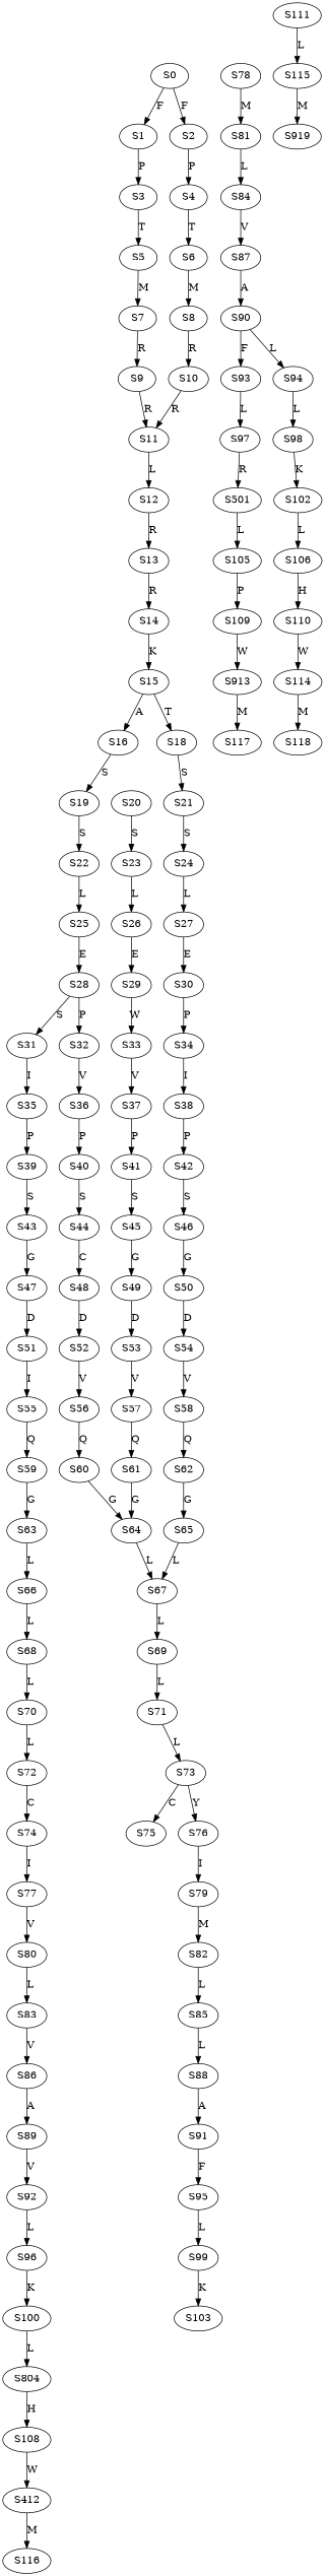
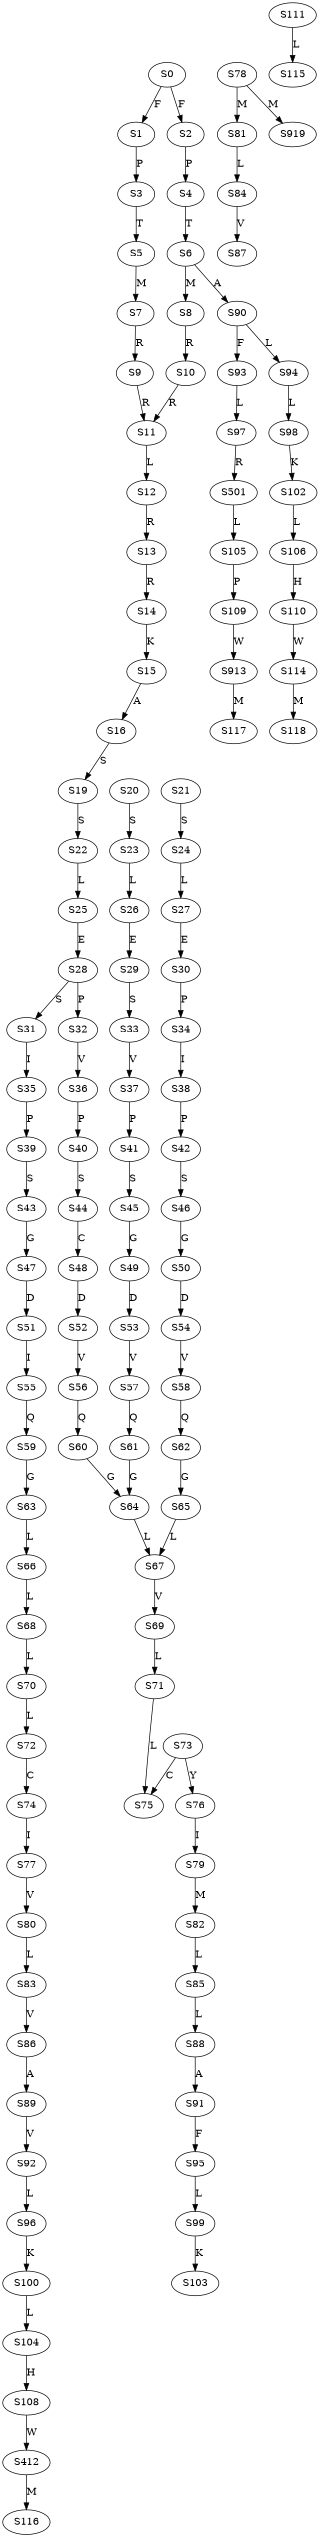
  strict digraph {
    S0
    S1
    S2
    S3
    S4
    S5
    S6
    S7
    S8
    S9
    S10
    S11
    S12
    S13
    S14
    S15
    S16
-   S18
    S19
    S21
    S22
    S20
    S23
    S24
    S25
    S26
    S27
    S28
    S29
    S30
    S31
    S32
    S33
    S34
    S35
    S36
    S37
    S38
    S39
    S40
    S41
    S42
    S43
    S44
    S45
    S46
    S47
    S48
    S49
    S50
    S51
    S52
    S53
    S54
    S55
    S56
    S57
    S58
    S59
    S60
    S61
    S62
    S63
    S64
    S65
    S66
    S67
    S68
    S69
    S70
    S71
    S72
    S73
    S74
    S75
    S76
    S77
    S79
    S80
    S78
    S81
    S82
    S83
    S84
    S85
    S86
    S87
    S88
    S89
    S90
    S91
    S92
    S93
    S94
    S95
    S96
    S97
    S98
    S99
    S100
    n101 [label=S501]
    S102
    S103
-   S104 [label=S804]
+   S104
    S105
    S106
    S108
    S109
    S110
    n110 [label=S412]
    n111 [label=S913]
    S114
    S111
    S115
    S116
    S117
    S118
    n118 [label=S919]
    S0 -> S1 [label=F]
    S0 -> S2 [label=F]
    S1 -> S3 [label=P]
    S2 -> S4 [label=P]
    S3 -> S5 [label=T]
    S4 -> S6 [label=T]
    S5 -> S7 [label=M]
    S6 -> S8 [label=M]
    S7 -> S9 [label=R]
    S8 -> S10 [label=R]
    S9 -> S11 [label=R]
    S10 -> S11 [label=R]
    S11 -> S12 [label=L]
    S12 -> S13 [label=R]
    S13 -> S14 [label=R]
    S14 -> S15 [label=K]
    S15 -> S16 [label=A]
-   S15 -> S18 [label=T]
    S16 -> S19 [label=S]
-   S18 -> S21 [label=S]
    S19 -> S22 [label=S]
    S21 -> S24 [label=S]
    S22 -> S25 [label=L]
    S20 -> S23 [label=S]
    S23 -> S26 [label=L]
    S24 -> S27 [label=L]
    S25 -> S28 [label=E]
    S26 -> S29 [label=E]
    S27 -> S30 [label=E]
    S28 -> S31 [label=S]
    S28 -> S32 [label=P]
-   S29 -> S33 [label=W]
+   S29 -> S33 [label=S]
    S30 -> S34 [label=P]
    S31 -> S35 [label=I]
    S32 -> S36 [label=V]
    S33 -> S37 [label=V]
    S34 -> S38 [label=I]
    S35 -> S39 [label=P]
    S36 -> S40 [label=P]
    S37 -> S41 [label=P]
    S38 -> S42 [label=P]
    S39 -> S43 [label=S]
    S40 -> S44 [label=S]
    S41 -> S45 [label=S]
    S42 -> S46 [label=S]
    S43 -> S47 [label=G]
    S44 -> S48 [label=C]
    S45 -> S49 [label=G]
    S46 -> S50 [label=G]
    S47 -> S51 [label=D]
    S48 -> S52 [label=D]
    S49 -> S53 [label=D]
    S50 -> S54 [label=D]
    S51 -> S55 [label=I]
    S52 -> S56 [label=V]
    S53 -> S57 [label=V]
    S54 -> S58 [label=V]
    S55 -> S59 [label=Q]
    S56 -> S60 [label=Q]
    S57 -> S61 [label=Q]
    S58 -> S62 [label=Q]
    S59 -> S63 [label=G]
    S60 -> S64 [label=G]
    S61 -> S64 [label=G]
    S62 -> S65 [label=G]
    S63 -> S66 [label=L]
    S64 -> S67 [label=L]
    S65 -> S67 [label=L]
    S66 -> S68 [label=L]
-   S67 -> S69 [label=L]
+   S67 -> S69 [label=V]
    S68 -> S70 [label=L]
    S69 -> S71 [label=L]
    S70 -> S72 [label=L]
-   S71 -> S73 [label=L]
+   S71 -> S75 [label=L]
    S72 -> S74 [label=C]
    S73 -> S75 [label=C]
    S73 -> S76 [label=Y]
    S74 -> S77 [label=I]
    S76 -> S79 [label=I]
    S77 -> S80 [label=V]
    S79 -> S82 [label=M]
    S80 -> S83 [label=L]
    S78 -> S81 [label=M]
    S81 -> S84 [label=L]
    S82 -> S85 [label=L]
    S83 -> S86 [label=V]
    S84 -> S87 [label=V]
    S85 -> S88 [label=L]
    S86 -> S89 [label=A]
-   S87 -> S90 [label=A]
+   S6 -> S90 [label=A]
    S88 -> S91 [label=A]
    S89 -> S92 [label=V]
    S90 -> S93 [label=F]
    S90 -> S94 [label=L]
    S91 -> S95 [label=F]
    S92 -> S96 [label=L]
    S93 -> S97 [label=L]
    S94 -> S98 [label=L]
    S95 -> S99 [label=L]
    S96 -> S100 [label=K]
    S97 -> n101 [label=R]
    S98 -> S102 [label=K]
    S99 -> S103 [label=K]
    S100 -> S104 [label=L]
    n101 -> S105 [label=L]
    S102 -> S106 [label=L]
    S104 -> S108 [label=H]
    S105 -> S109 [label=P]
    S106 -> S110 [label=H]
    S108 -> n110 [label=W]
    S109 -> n111 [label=W]
    S110 -> S114 [label=W]
    n110 -> S116 [label=M]
    n111 -> S117 [label=M]
    S114 -> S118 [label=M]
    S111 -> S115 [label=L]
-   S115 -> n118 [label=M]
+   S78 -> n118 [label=M]
  }
